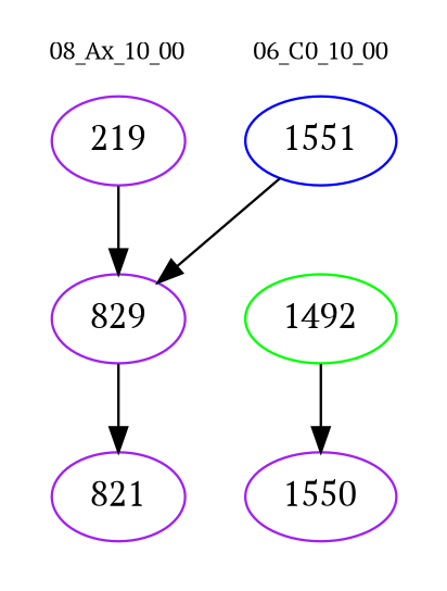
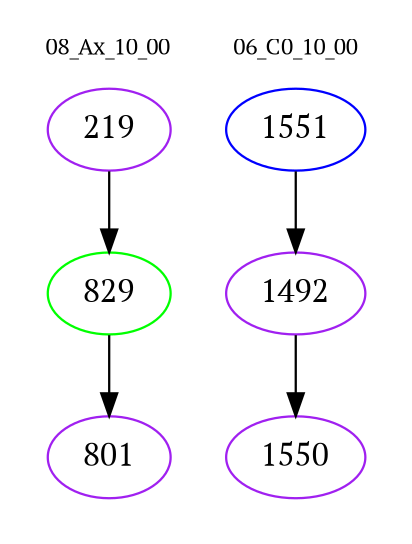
  digraph {
    fontname="PT Serif"
    node [color=purple fontname="PT Serif"]
    edge [color=black fontname="PT Serif"]
    n1 [label=219]
-   n2 [label=829]
-   n3 [label=821]
+   n2 [color=green label=829]
+   n3 [label=801]
    n4 [color=blue label=1551]
-   n5 [color=green label=1492]
+   n5 [label=1492]
    n6 [label=1550]
    subgraph cluster_1 {
      color=white
      fontsize=10
      label="08_Ax_10_00"
      n1
      n2
      n3
    }
    subgraph cluster_2 {
      color=white
      fontsize=10
      label="06_C0_10_00"
      n4
      n5
      n6
    }
    n1 -> n2
    n2 -> n3
-   n4 -> n2
+   n4 -> n5
    n5 -> n6
  }
